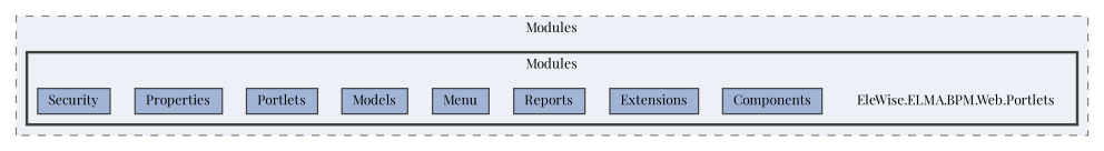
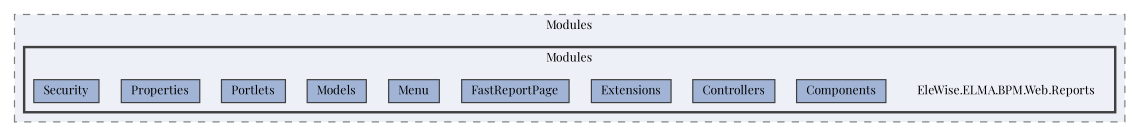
  digraph {
    compound=true
    fontname="Playfair Display"
    node [fontname="Playfair Display" fontsize=10 shape=box color=grey25 fillcolor="#a2b4d6" style=filled]
-   n1 [height=0.2 label="EleWise.ELMA.BPM.Web.Portlets" shape=plaintext width=0.4 color="" fillcolor="" style=""]
+   n1 [height=0.2 label="EleWise.ELMA.BPM.Web.Reports" shape=plaintext width=0.4 color="" fillcolor="" style=""]
    n2 [height=0.2 label=Components width=0.4]
+   n3 [height=0.2 label=Controllers width=0.4]
    n4 [height=0.2 label=Extensions width=0.4]
-   n5 [height=0.2 label=Reports width=0.4]
+   n5 [height=0.2 label=FastReportPage width=0.4]
    n6 [height=0.2 label=Menu width=0.4]
    n7 [height=0.2 label=Models width=0.4]
    n8 [height=0.2 label=Portlets width=0.4]
    n9 [height=0.2 label=Properties width=0.4]
    n10 [height=0.2 label=Security width=0.4]
    subgraph cluster_1 {
      bgcolor="#edf0f7"
      fontsize=10
      label=Modules
      pencolor=grey50
      style="filled,dashed"
      subgraph cluster_2 {
        bgcolor="#edf0f7"
        fontsize=10
        pencolor=grey25
        style="filled,bold"
        n1
        n2
+       n3
        n4
        n5
        n6
        n7
        n8
        n9
        n10
      }
    }
  }
